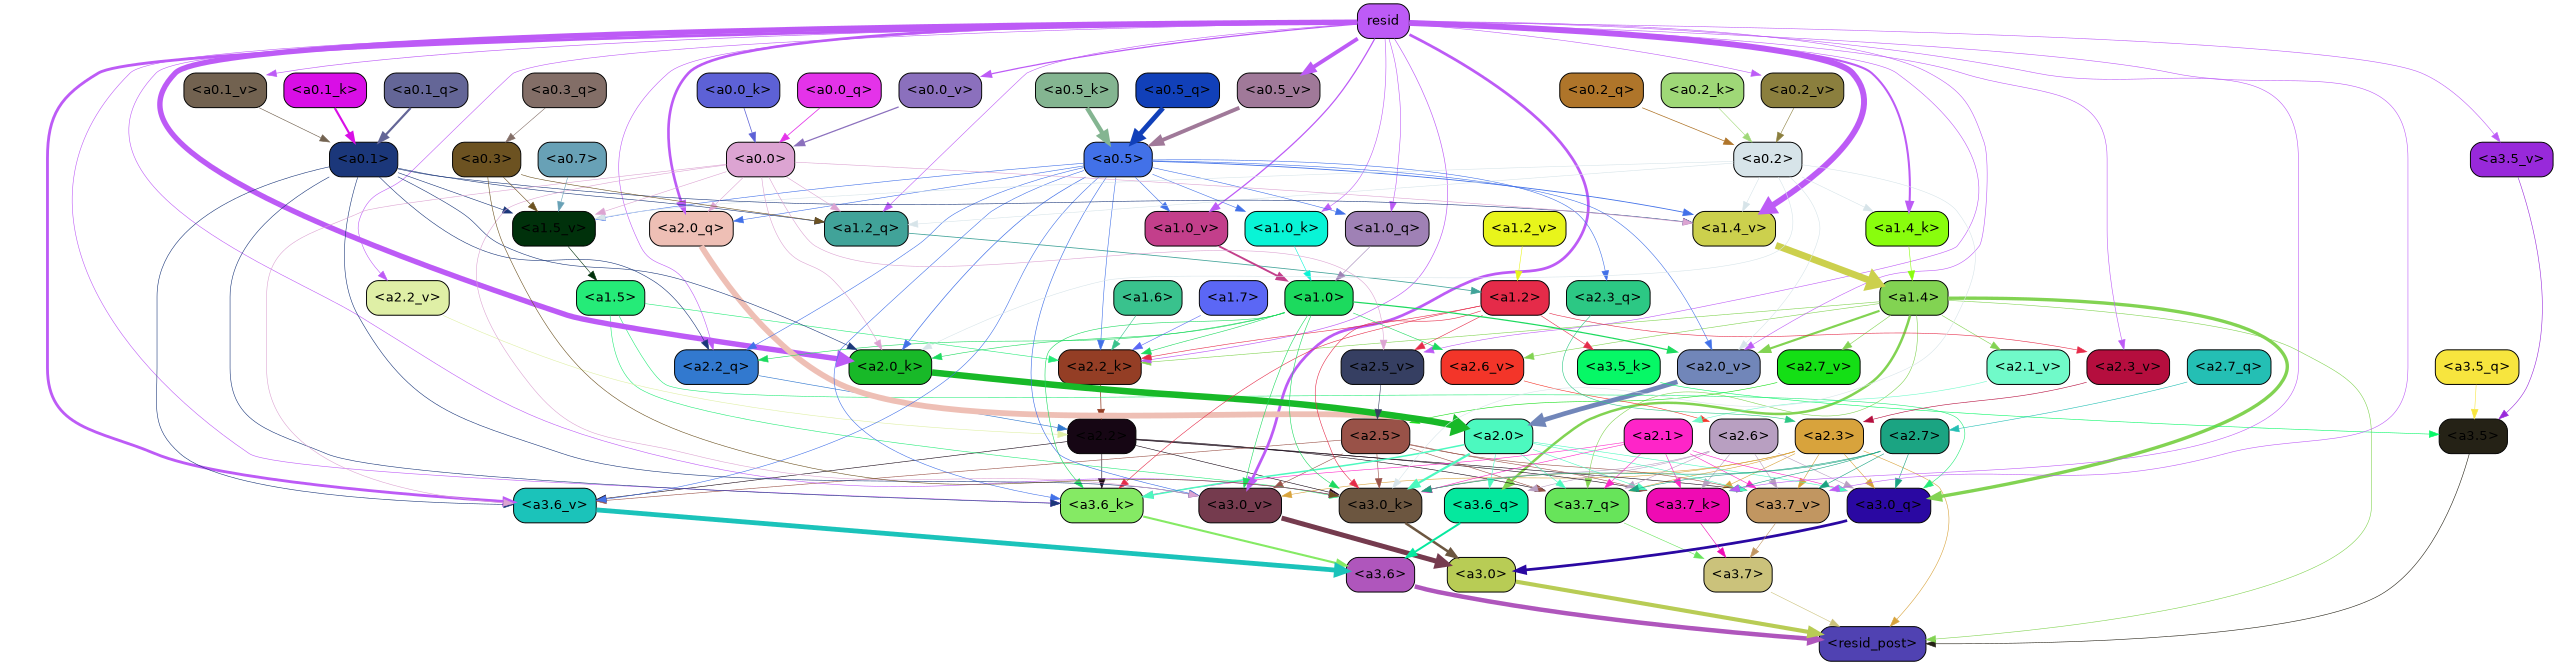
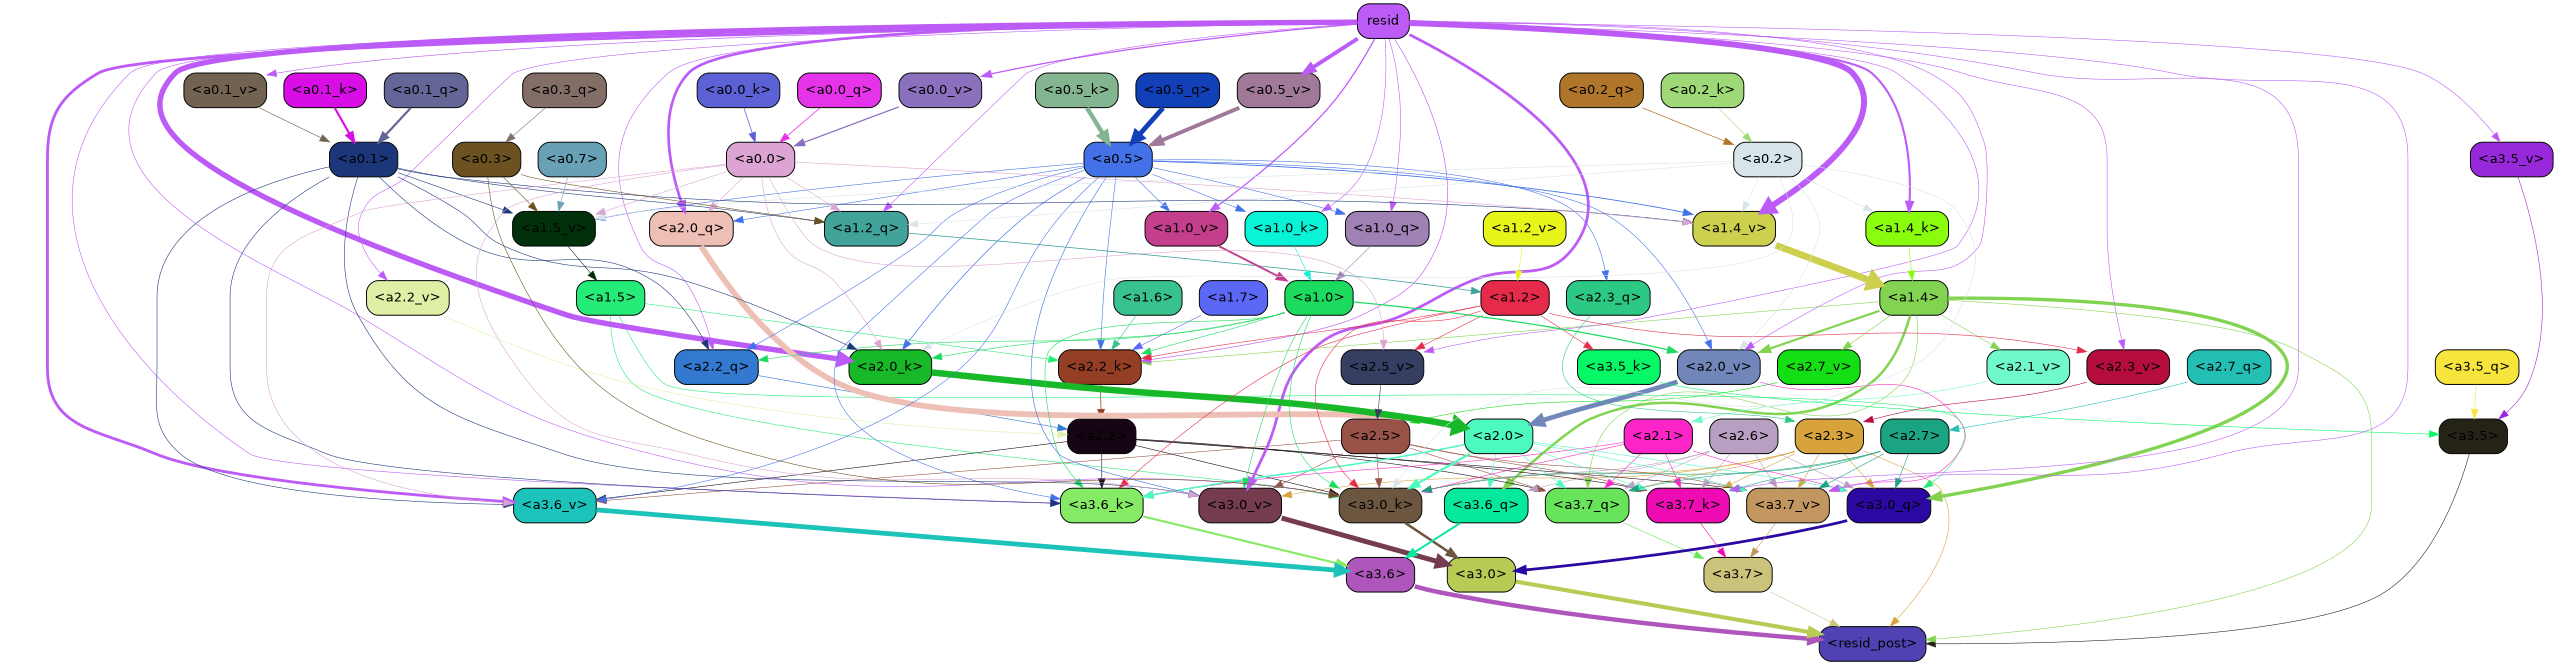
  strict digraph {
    splines=true
    node [color=black fontname=Helvetica shape=box style="filled, rounded"]
    edge [color="#bd5bf6" penwidth=0.6]
    "<a3.7>" [fillcolor="#cbc27b"]
    "<resid_post>" [fillcolor="#5042b2"]
    "<a3.6>" [fillcolor="#af56bc"]
    "<a3.5>" [fillcolor="#252216"]
    "<a3.0>" [fillcolor="#b8cc55"]
    "<a2.3>" [fillcolor="#d8a33c"]
    "<a3.7_q>" [fillcolor="#67e45a"]
    "<a3.0_q>" [fillcolor="#2a08a2"]
    "<a3.7_k>" [fillcolor="#ef0bb3"]
    "<a3.0_k>" [fillcolor="#6c5640"]
    "<a3.7_v>" [fillcolor="#c19661"]
    "<a3.0_v>" [fillcolor="#753b4e"]
    "<a1.4>" [fillcolor="#82d352"]
    "<a3.6_q>" [fillcolor="#05e89e"]
    "<a2.2_k>" [fillcolor="#943e25"]
    "<a2.7_v>" [fillcolor="#14df15"]
-   "<a2.6_v>" [fillcolor="#f33529"]
    "<a2.1_v>" [fillcolor="#70fac9"]
    "<a2.0_v>" [fillcolor="#7186b9"]
    "<a2.2>" [fillcolor="#160614"]
    "<a2.5>" [fillcolor="#995248"]
    "<a2.6>" [fillcolor="#b89fc1"]
    "<a2.1>" [fillcolor="#fe25c8"]
    "<a2.0>" [fillcolor="#4cf9bf"]
    "<a3.6_k>" [fillcolor="#85ea64"]
    "<a3.6_v>" [fillcolor="#1bc3ba"]
    "<a2.7>" [fillcolor="#1ba482"]
    "<a3.5_q>" [fillcolor="#f7e53e"]
    "<a3.5_k>" [fillcolor="#06f866"]
    "<a3.5_v>" [fillcolor="#9829da"]
    "<a1.5>" [fillcolor="#25eb78"]
    n32 [fillcolor="#bd5bf6" label=resid]
    "<a2.2_q>" [fillcolor="#3279cf"]
    "<a2.0_q>" [fillcolor="#eebfb5"]
    "<a2.0_k>" [fillcolor="#18b928"]
    "<a2.5_v>" [fillcolor="#363f62"]
    "<a2.3_v>" [fillcolor="#b50e3e"]
    "<a2.2_v>" [fillcolor="#dfefa6"]
    "<a1.2_q>" [fillcolor="#41a399"]
    "<a1.0_q>" [fillcolor="#9f81b5"]
    "<a1.4_k>" [fillcolor="#89fd0d"]
    "<a1.0_k>" [fillcolor="#09f4d6"]
    "<a1.4_v>" [fillcolor="#ccd04d"]
    "<a1.0_v>" [fillcolor="#c33f8b"]
    "<a0.5_v>" [fillcolor="#a07999"]
-   "<a0.2_v>" [fillcolor="#8b7f3e"]
    "<a0.1_v>" [fillcolor="#726250"]
    "<a0.0_v>" [fillcolor="#8b70bd"]
    "<a1.2>" [fillcolor="#e52b49"]
    "<a1.0>" [fillcolor="#1cda5e"]
    "<a0.5>" [fillcolor="#4271e8"]
    "<a0.2>" [fillcolor="#d7e4e9"]
    "<a0.1>" [fillcolor="#1b377a"]
    "<a0.0>" [fillcolor="#dca4d2"]
    "<a2.3_q>" [fillcolor="#2cc884"]
    "<a1.5_v>" [fillcolor="#00310b"]
    "<a0.3>" [fillcolor="#6c5221"]
    "<a2.7_q>" [fillcolor="#24bfb4"]
    "<a1.7>" [fillcolor="#5b67f5"]
    "<a1.6>" [fillcolor="#39c28d"]
    "<a1.2_v>" [fillcolor="#e8f51b"]
    "<a0.7>" [fillcolor="#68a1b6"]
    "<a0.5_q>" [fillcolor="#1140b9"]
    "<a0.3_q>" [fillcolor="#836e67"]
    "<a0.2_q>" [fillcolor="#af752a"]
    "<a0.1_q>" [fillcolor="#646697"]
    "<a0.0_q>" [fillcolor="#e433e9"]
    "<a0.5_k>" [fillcolor="#84b591"]
    "<a0.2_k>" [fillcolor="#9fd877"]
    "<a0.1_k>" [fillcolor="#d90ee6"]
    "<a0.0_k>" [fillcolor="#5d61d6"]
    "<a3.7>" -> "<resid_post>" [color="#cbc27b"]
    "<a3.6>" -> "<resid_post>" [color="#af56bc" penwidth=4.6696330308914185]
    "<a3.5>" -> "<resid_post>" [color="#252216"]
    "<a3.0>" -> "<resid_post>" [color="#b8cc55" penwidth=4.282557368278503]
    "<a2.3>" -> "<resid_post>" [color="#d8a33c"]
    "<a2.3>" -> "<a3.7_q>" [color="#d8a33c"]
    "<a2.3>" -> "<a3.0_q>" [color="#d8a33c"]
    "<a2.3>" -> "<a3.7_k>" [color="#d8a33c"]
    "<a2.3>" -> "<a3.0_k>" [color="#d8a33c"]
    "<a2.3>" -> "<a3.7_v>" [color="#d8a33c"]
    "<a2.3>" -> "<a3.0_v>" [color="#d8a33c"]
    "<a3.7_q>" -> "<a3.7>" [color="#67e45a"]
    "<a3.0_q>" -> "<a3.0>" [color="#2a08a2" penwidth=2.8638100624084473]
    "<a3.7_k>" -> "<a3.7>" [color="#ef0bb3"]
    "<a3.0_k>" -> "<a3.0>" [color="#6c5640" penwidth=2.6274144649505615]
    "<a3.7_v>" -> "<a3.7>" [color="#c19661"]
    "<a3.0_v>" -> "<a3.0>" [color="#753b4e" penwidth=5.188832879066467]
    "<a1.4>" -> "<resid_post>" [color="#82d352"]
    "<a1.4>" -> "<a3.7_q>" [color="#82d352"]
    "<a1.4>" -> "<a3.0_q>" [color="#82d352" penwidth=3.4971605762839317]
    "<a1.4>" -> "<a3.6_q>" [color="#82d352" penwidth=2.6073555648326874]
    "<a1.4>" -> "<a2.2_k>" [color="#82d352"]
    "<a1.4>" -> "<a2.7_v>" [color="#82d352"]
-   "<a1.4>" -> "<a2.6_v>" [color="#82d352"]
    "<a1.4>" -> "<a2.1_v>" [color="#82d352"]
    "<a1.4>" -> "<a2.0_v>" [color="#82d352" penwidth=2.268670678138733]
    "<a3.6_q>" -> "<a3.6>" [color="#05e89e" penwidth=2.03758105635643]
    "<a2.2_k>" -> "<a2.2>" [color="#943e25" penwidth=0.7764816284179688]
    "<a2.7_v>" -> "<a2.5>" [color="#14df15"]
-   "<a2.6_v>" -> "<a2.6>" [color="#f33529"]
    "<a2.1_v>" -> "<a2.1>" [color="#70fac9"]
    "<a2.0_v>" -> "<a2.0>" [color="#7186b9" penwidth=4.906715989112854]
    "<a2.2>" -> "<a3.7_q>" [color="#160614"]
    "<a2.2>" -> "<a3.7_k>" [color="#160614"]
    "<a2.2>" -> "<a3.0_k>" [color="#160614"]
    "<a2.2>" -> "<a3.7_v>" [color="#160614"]
    "<a2.2>" -> "<a3.6_k>" [color="#160614"]
    "<a2.2>" -> "<a3.6_v>" [color="#160614"]
    "<a2.5>" -> "<a3.7_q>" [color="#995248"]
    "<a2.5>" -> "<a3.7_k>" [color="#995248"]
    "<a2.5>" -> "<a3.0_k>" [color="#995248"]
    "<a2.5>" -> "<a3.7_v>" [color="#995248"]
    "<a2.5>" -> "<a3.0_v>" [color="#995248"]
    "<a2.5>" -> "<a3.6_v>" [color="#995248"]
    "<a2.6>" -> "<a3.7_q>" [color="#b89fc1"]
    "<a2.6>" -> "<a3.0_q>" [color="#b89fc1"]
    "<a2.6>" -> "<a3.7_k>" [color="#b89fc1"]
    "<a2.6>" -> "<a3.0_k>" [color="#b89fc1"]
    "<a2.6>" -> "<a3.7_v>" [color="#b89fc1"]
    "<a2.6>" -> "<a3.6_q>" [color="#b89fc1"]
    "<a2.1>" -> "<a3.7_q>" [color="#fe25c8"]
    "<a2.1>" -> "<a3.0_q>" [color="#fe25c8"]
    "<a2.1>" -> "<a3.7_k>" [color="#fe25c8"]
    "<a2.1>" -> "<a3.0_k>" [color="#fe25c8"]
-   "<a2.1>" -> "<a3.7_v>" [color="#fe25c8"]
+   "<a2.0_v>" -> "<a3.7_v>" [color="#fe25c8"]
    "<a2.1>" -> "<a3.6_k>" [color="#fe25c8"]
    "<a2.0>" -> "<a3.7_q>" [color="#4cf9bf"]
    "<a2.0>" -> "<a3.0_q>" [color="#4cf9bf"]
    "<a2.0>" -> "<a3.7_k>" [color="#4cf9bf"]
    "<a2.0>" -> "<a3.0_k>" [color="#4cf9bf" penwidth=2.270527422428131]
    "<a2.0>" -> "<a3.7_v>" [color="#4cf9bf"]
    "<a2.0>" -> "<a3.6_q>" [color="#4cf9bf"]
    "<a2.0>" -> "<a3.6_k>" [color="#4cf9bf" penwidth=1.5568191409111023]
    "<a3.6_k>" -> "<a3.6>" [color="#85ea64" penwidth=2.174198240041733]
    "<a3.6_v>" -> "<a3.6>" [color="#1bc3ba" penwidth=5.002329230308533]
    "<a2.7>" -> "<a3.7_q>" [color="#1ba482"]
    "<a2.7>" -> "<a3.0_q>" [color="#1ba482"]
    "<a2.7>" -> "<a3.7_k>" [color="#1ba482"]
    "<a2.7>" -> "<a3.0_k>" [color="#1ba482"]
    "<a2.7>" -> "<a3.7_v>" [color="#1ba482"]
    "<a3.5_q>" -> "<a3.5>" [color="#f7e53e"]
    "<a3.5_k>" -> "<a3.5>" [color="#06f866"]
    "<a3.5_v>" -> "<a3.5>" [color="#9829da"]
    "<a1.5>" -> "<a3.0_q>" [color="#25eb78"]
    "<a1.5>" -> "<a3.0_k>" [color="#25eb78"]
    "<a1.5>" -> "<a2.2_k>" [color="#25eb78"]
    n32 -> "<a3.7_k>"
    n32 -> "<a3.0_k>"
    n32 -> "<a3.7_v>"
    n32 -> "<a3.0_v>" [penwidth=2.8686431646347046]
    n32 -> "<a2.2_k>" [penwidth=0.67606520652771]
    n32 -> "<a2.0_v>"
    n32 -> "<a3.6_k>"
    n32 -> "<a3.6_v>" [penwidth=2.9588699340820312]
    n32 -> "<a3.5_v>"
    n32 -> "<a2.2_q>"
    n32 -> "<a2.0_q>" [penwidth=2.7617180347442627]
    n32 -> "<a2.0_k>" [penwidth=5.615107178688049]
    n32 -> "<a2.5_v>"
    n32 -> "<a2.3_v>"
    n32 -> "<a2.2_v>"
    n32 -> "<a1.2_q>"
    n32 -> "<a1.0_q>"
    n32 -> "<a1.4_k>" [penwidth=2.1468217372894287]
    n32 -> "<a1.0_k>"
    n32 -> "<a1.4_v>" [penwidth=6.189999580383301]
    n32 -> "<a1.0_v>" [penwidth=1.3123979568481445]
    n32 -> "<a0.5_v>" [penwidth=4.06441330909729]
-   n32 -> "<a0.2_v>"
    n32 -> "<a0.1_v>" [penwidth=0.6574034690856934]
    n32 -> "<a0.0_v>" [penwidth=1.3119869232177734]
    "<a2.2_q>" -> "<a2.2>" [color="#3279cf" penwidth=0.6340763568878174]
    "<a2.0_q>" -> "<a2.0>" [color="#eebfb5" penwidth=6.0160088539123535]
    "<a2.0_k>" -> "<a2.0>" [color="#18b928" penwidth=6.773025274276733]
    "<a2.5_v>" -> "<a2.5>" [color="#363f62"]
    "<a2.3_v>" -> "<a2.3>" [color="#b50e3e"]
    "<a2.2_v>" -> "<a2.2>" [color="#dfefa6"]
    "<a1.2_q>" -> "<a1.2>" [color="#41a399" penwidth=0.836545467376709]
    "<a1.0_q>" -> "<a1.0>" [color="#9f81b5"]
    "<a1.4_k>" -> "<a1.4>" [color="#89fd0d"]
    "<a1.0_k>" -> "<a1.0>" [color="#09f4d6"]
    "<a1.4_v>" -> "<a1.4>" [color="#ccd04d" penwidth=7.093163728713989]
    "<a1.0_v>" -> "<a1.0>" [color="#c33f8b" penwidth=1.9666723012924194]
    "<a0.5_v>" -> "<a0.5>" [color="#a07999" penwidth=4.062177300453186]
-   "<a0.2_v>" -> "<a0.2>" [color="#8b7f3e"]
    "<a0.1_v>" -> "<a0.1>" [color="#726250" penwidth=0.654442310333252]
    "<a0.0_v>" -> "<a0.0>" [color="#8b70bd" penwidth=1.307939052581787]
    "<a1.2>" -> "<a3.0_k>" [color="#e52b49"]
    "<a1.2>" -> "<a2.2_k>" [color="#e52b49"]
    "<a1.2>" -> "<a3.6_k>" [color="#e52b49"]
    "<a1.2>" -> "<a3.5_k>" [color="#e52b49"]
    "<a1.2>" -> "<a2.5_v>" [color="#e52b49"]
    "<a1.2>" -> "<a2.3_v>" [color="#e52b49"]
    "<a1.0>" -> "<a3.0_k>" [color="#1cda5e"]
    "<a1.0>" -> "<a3.0_v>" [color="#1cda5e"]
    "<a1.0>" -> "<a2.2_k>" [color="#1cda5e"]
-   "<a1.0>" -> "<a2.6_v>" [color="#1cda5e"]
    "<a1.0>" -> "<a2.0_v>" [color="#1cda5e" penwidth=1.27996826171875]
    "<a1.0>" -> "<a3.6_k>" [color="#1cda5e"]
    "<a1.0>" -> "<a2.2_q>" [color="#1cda5e"]
    "<a1.0>" -> "<a2.0_k>" [color="#1cda5e"]
    "<a0.5>" -> "<a3.0_v>" [color="#4271e8" penwidth=0.6421224474906921]
    "<a0.5>" -> "<a2.2_k>" [color="#4271e8"]
    "<a0.5>" -> "<a2.0_v>" [color="#4271e8"]
    "<a0.5>" -> "<a3.6_k>" [color="#4271e8"]
    "<a0.5>" -> "<a3.6_v>" [color="#4271e8"]
    "<a0.5>" -> "<a2.2_q>" [color="#4271e8"]
    "<a0.5>" -> "<a2.0_q>" [color="#4271e8"]
    "<a0.5>" -> "<a2.0_k>" [color="#4271e8" penwidth=0.7151575088500977]
    "<a0.5>" -> "<a1.0_q>" [color="#4271e8"]
    "<a0.5>" -> "<a1.0_k>" [color="#4271e8"]
    "<a0.5>" -> "<a1.4_v>" [color="#4271e8" penwidth=0.8927993774414062]
    "<a0.5>" -> "<a1.0_v>" [color="#4271e8"]
    "<a0.5>" -> "<a2.3_q>" [color="#4271e8"]
    "<a0.5>" -> "<a1.5_v>" [color="#4271e8"]
    "<a0.2>" -> "<a3.0_k>" [color="#d7e4e9"]
    "<a0.2>" -> "<a2.0_v>" [color="#d7e4e9"]
    "<a0.2>" -> "<a2.0_k>" [color="#d7e4e9"]
    "<a0.2>" -> "<a1.2_q>" [color="#d7e4e9"]
    "<a0.2>" -> "<a1.4_k>" [color="#d7e4e9"]
    "<a0.2>" -> "<a1.4_v>" [color="#d7e4e9"]
    "<a0.2>" -> "<a1.5_v>" [color="#d7e4e9"]
    "<a0.1>" -> "<a3.0_v>" [color="#1b377a"]
    "<a0.1>" -> "<a3.6_k>" [color="#1b377a"]
    "<a0.1>" -> "<a3.6_v>" [color="#1b377a"]
    "<a0.1>" -> "<a2.2_q>" [color="#1b377a"]
    "<a0.1>" -> "<a2.0_k>" [color="#1b377a"]
    "<a0.1>" -> "<a1.2_q>" [color="#1b377a"]
    "<a0.1>" -> "<a1.4_v>" [color="#1b377a"]
    "<a0.1>" -> "<a1.5_v>" [color="#1b377a"]
    "<a0.0>" -> "<a3.0_v>" [color="#dca4d2"]
    "<a0.0>" -> "<a3.6_v>" [color="#dca4d2"]
    "<a0.0>" -> "<a2.0_q>" [color="#dca4d2"]
    "<a0.0>" -> "<a2.0_k>" [color="#dca4d2"]
    "<a0.0>" -> "<a2.5_v>" [color="#dca4d2"]
    "<a0.0>" -> "<a1.2_q>" [color="#dca4d2"]
    "<a0.0>" -> "<a1.4_v>" [color="#dca4d2"]
    "<a0.0>" -> "<a1.5_v>" [color="#dca4d2"]
    "<a2.3_q>" -> "<a2.3>" [color="#2cc884"]
    "<a1.5_v>" -> "<a1.5>" [color="#00310b"]
    "<a0.3>" -> "<a3.0_k>" [color="#6c5221"]
    "<a0.3>" -> "<a1.2_q>" [color="#6c5221"]
    "<a0.3>" -> "<a1.5_v>" [color="#6c5221"]
    "<a2.7_q>" -> "<a2.7>" [color="#24bfb4"]
    "<a1.7>" -> "<a2.2_k>" [color="#5b67f5"]
    "<a1.6>" -> "<a2.2_k>" [color="#39c28d"]
    "<a1.2_v>" -> "<a1.2>" [color="#e8f51b"]
    "<a0.7>" -> "<a1.5_v>" [color="#68a1b6"]
    "<a0.5_q>" -> "<a0.5>" [color="#1140b9" penwidth=5.0559651255607605]
    "<a0.3_q>" -> "<a0.3>" [color="#836e67"]
    "<a0.2_q>" -> "<a0.2>" [color="#af752a" penwidth=0.7587676048278809]
    "<a0.1_q>" -> "<a0.1>" [color="#646697" penwidth=2.3103086948394775]
    "<a0.0_q>" -> "<a0.0>" [color="#e433e9" penwidth=0.8285908699035645]
    "<a0.5_k>" -> "<a0.5>" [color="#84b591" penwidth=4.577519536018372]
    "<a0.2_k>" -> "<a0.2>" [color="#9fd877"]
    "<a0.1_k>" -> "<a0.1>" [color="#d90ee6" penwidth=2.2273199558258057]
    "<a0.0_k>" -> "<a0.0>" [color="#5d61d6" penwidth=0.7703166007995605]
  }
